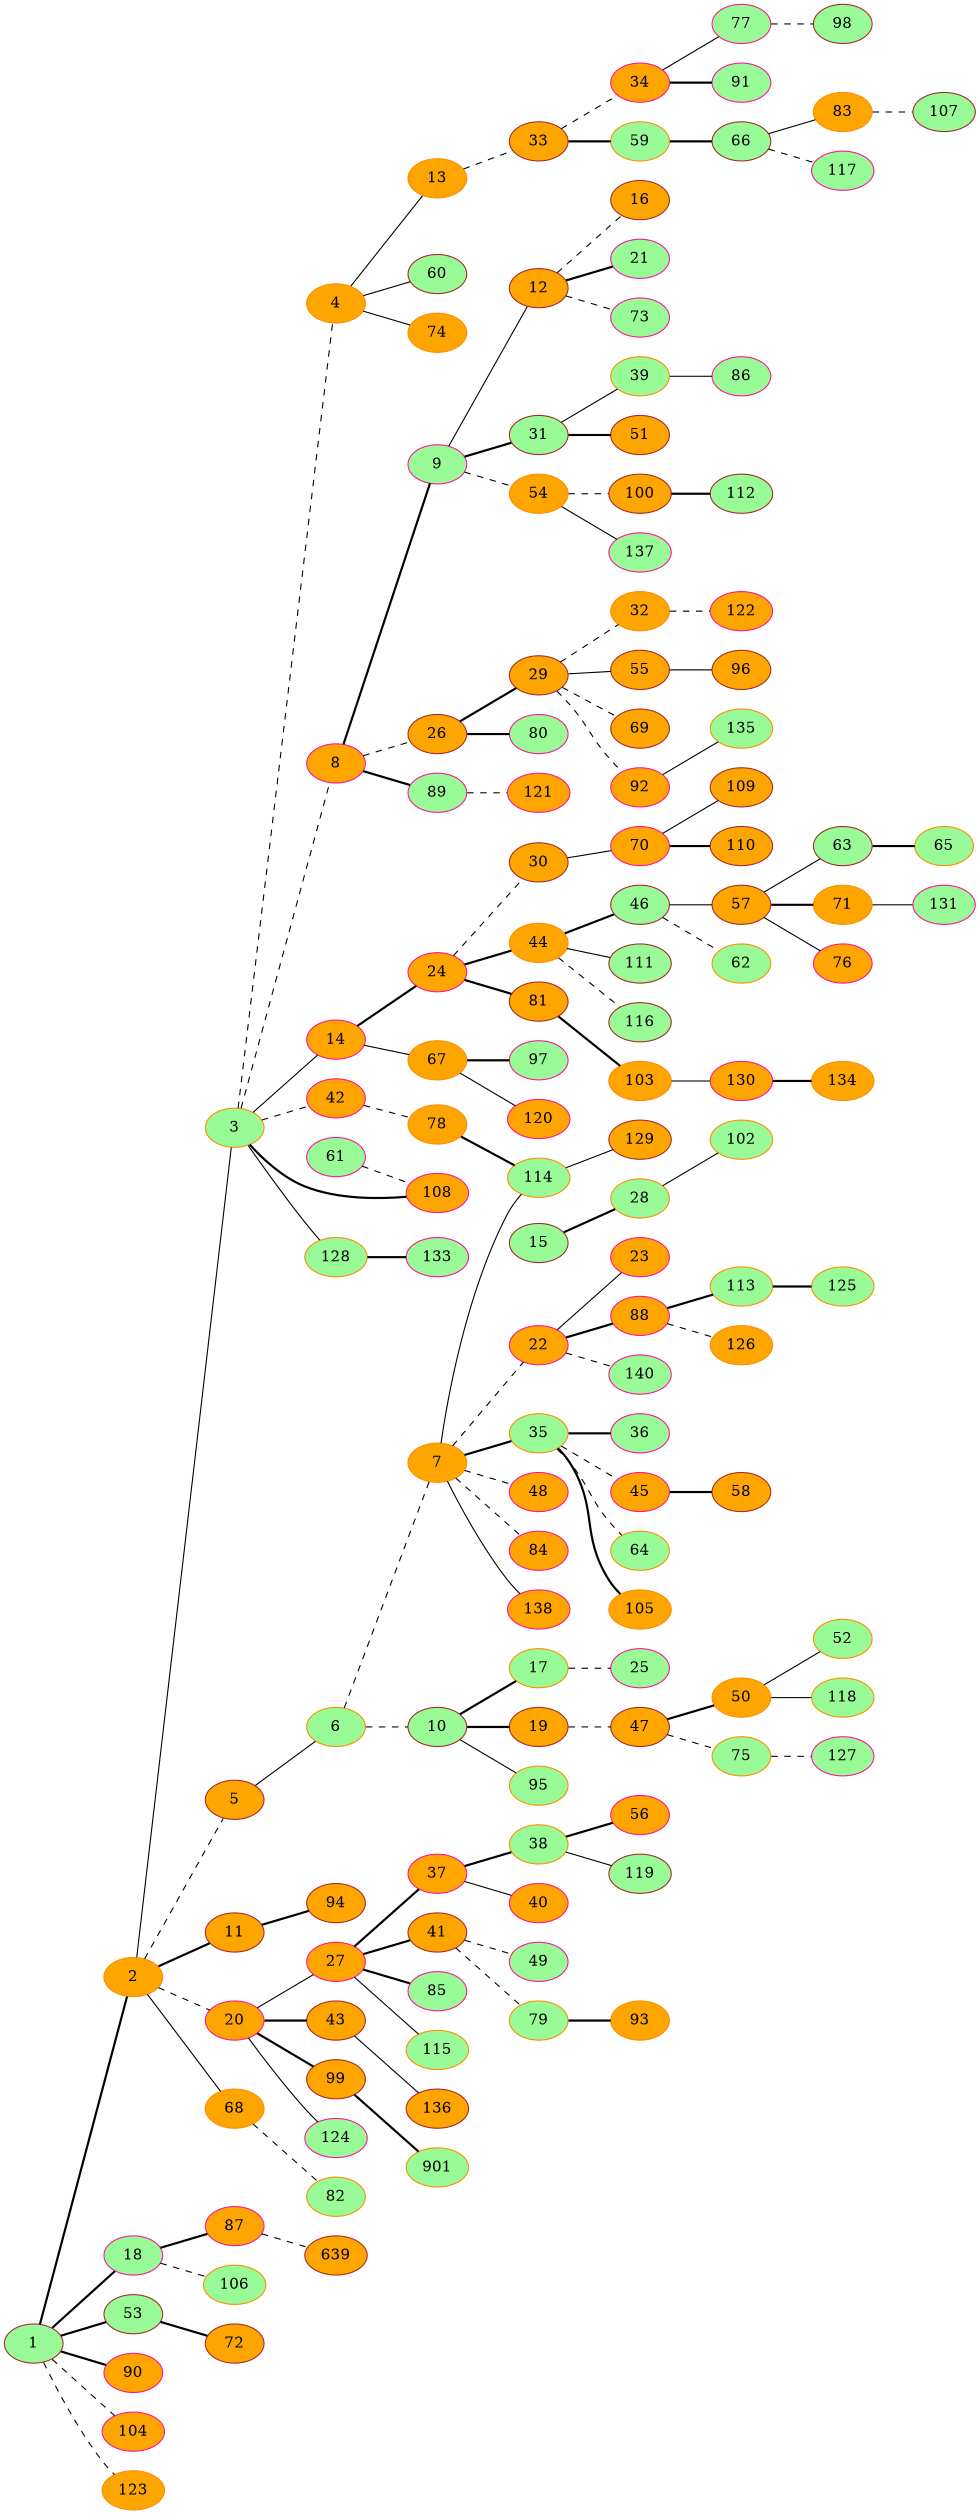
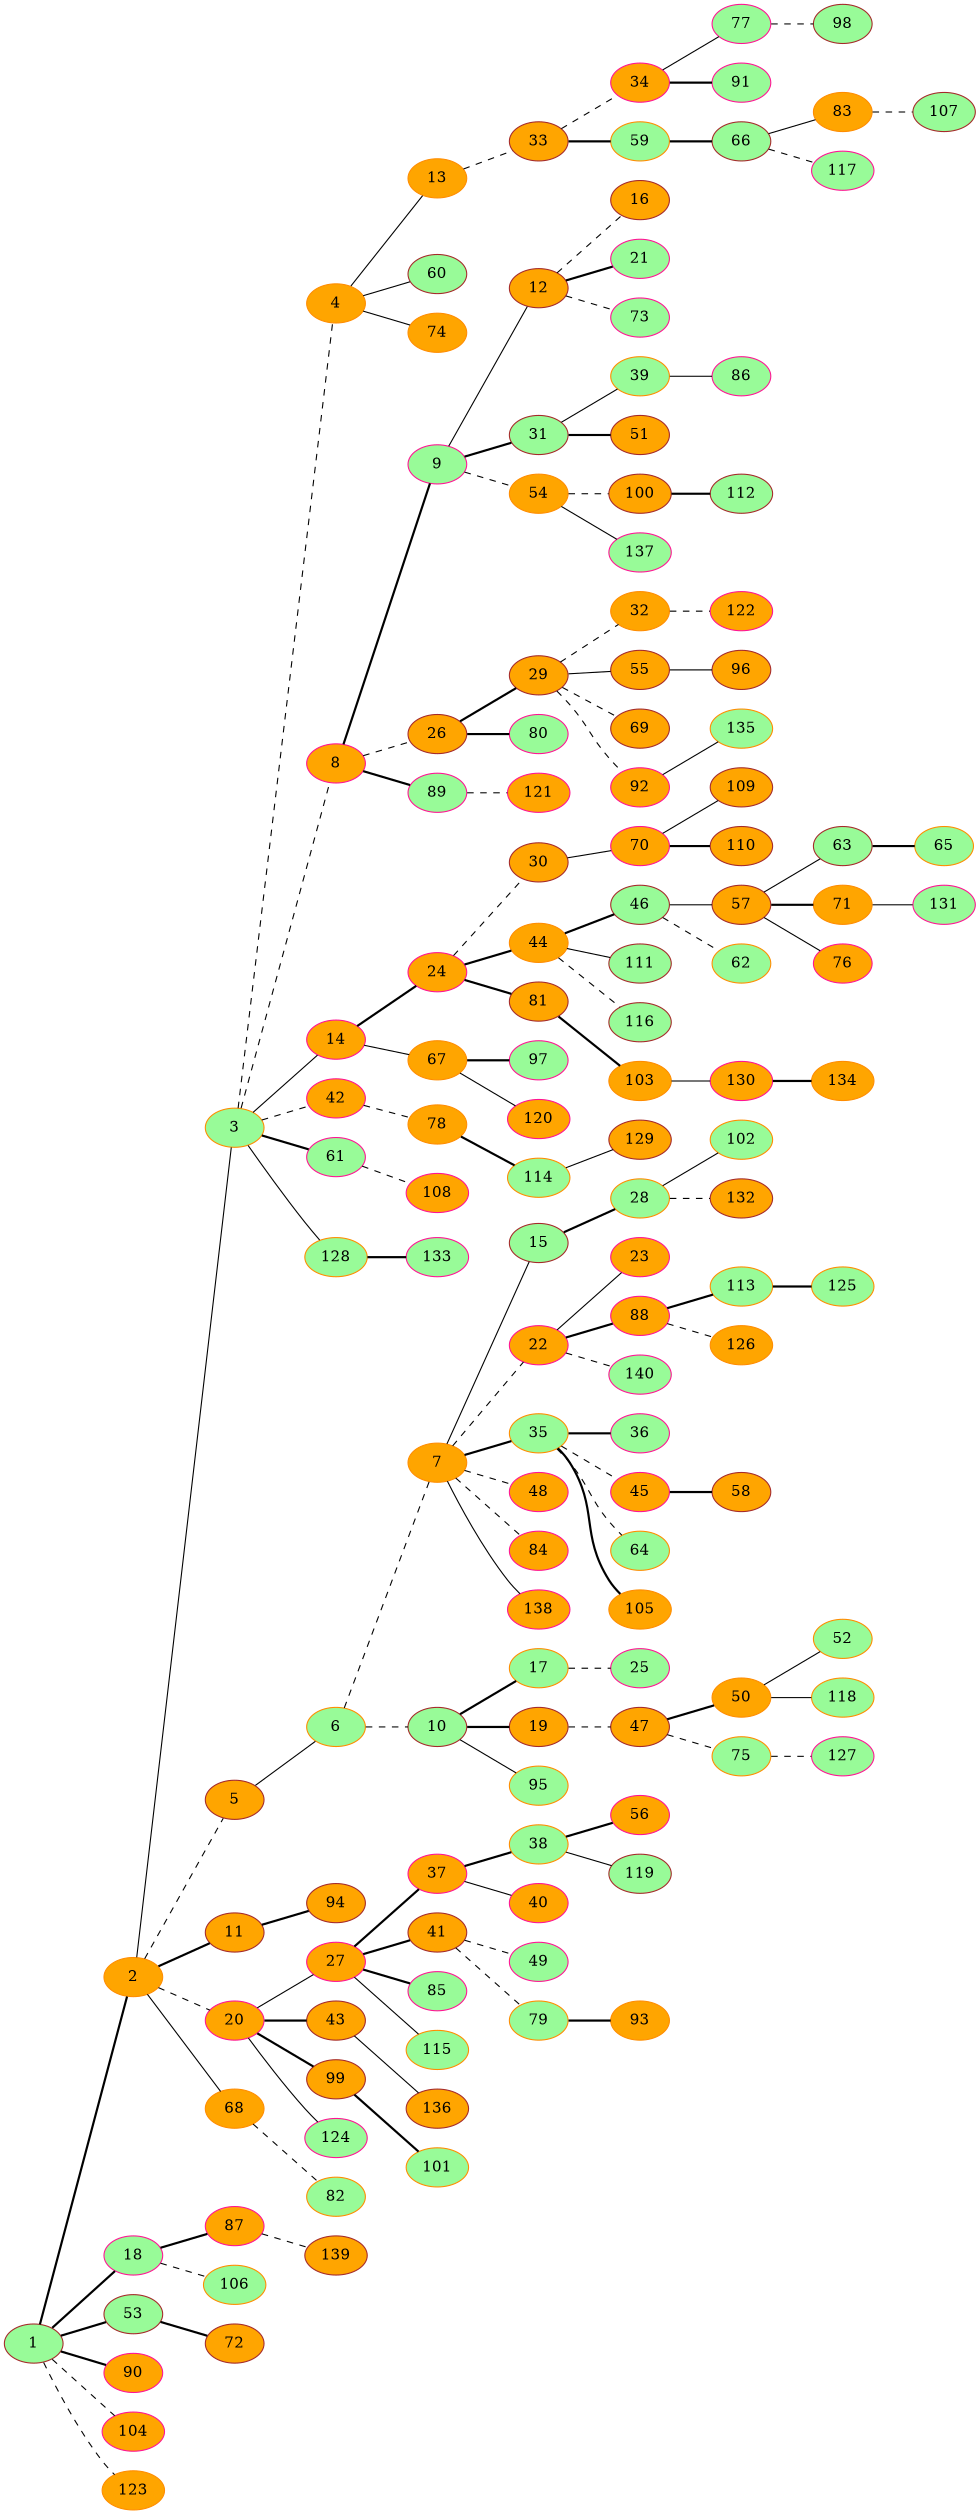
  graph {
    rankdir=LR
    node [color=deeppink fillcolor=orange style=filled]
    edge [style=bold]
    1 [color=brown fillcolor=palegreen]
    2 [color=darkorange]
    18 [fillcolor=palegreen]
    53 [color=brown fillcolor=palegreen]
    90
    104
    123 [color=darkorange]
    3 [color=darkorange fillcolor=palegreen]
    5 [color=brown]
    11 [color=brown]
    20
    68 [color=darkorange]
    87
    106 [color=darkorange fillcolor=palegreen]
    72 [color=brown]
    4 [color=darkorange]
    8
    14
    42
    61 [fillcolor=palegreen]
    128 [color=darkorange fillcolor=palegreen]
    6 [color=darkorange fillcolor=palegreen]
    94 [color=brown]
    27
    43 [color=brown]
    99 [color=brown]
    124 [fillcolor=palegreen]
    82 [color=darkorange fillcolor=palegreen]
    13 [color=darkorange]
    60 [color=brown fillcolor=palegreen]
    74 [color=darkorange]
    9 [fillcolor=palegreen]
    26 [color=brown]
    89 [fillcolor=palegreen]
    24
    67 [color=darkorange]
    78 [color=darkorange]
    108
    133 [fillcolor=palegreen]
    33 [color=brown]
    7 [color=darkorange]
    10 [color=brown fillcolor=palegreen]
    15 [color=brown fillcolor=palegreen]
    22
    35 [color=darkorange fillcolor=palegreen]
    48
    84
    138
    17 [color=darkorange fillcolor=palegreen]
    19 [color=brown]
    95 [color=darkorange fillcolor=palegreen]
    28 [color=darkorange fillcolor=palegreen]
    23
    88
    140 [fillcolor=palegreen]
    36 [fillcolor=palegreen]
    45
    64 [color=darkorange fillcolor=palegreen]
    105 [color=darkorange]
    12 [color=brown]
    31 [color=brown fillcolor=palegreen]
    54 [color=darkorange]
    29 [color=brown]
    80 [fillcolor=palegreen]
    121
    16 [color=brown]
    21 [fillcolor=palegreen]
    73 [fillcolor=palegreen]
    39 [color=darkorange fillcolor=palegreen]
    51 [color=brown]
    100 [color=brown]
    137 [fillcolor=palegreen]
    25 [fillcolor=palegreen]
    47 [color=brown]
    34
    59 [color=darkorange fillcolor=palegreen]
    30 [color=brown]
    44 [color=darkorange]
    81 [color=brown]
    97 [fillcolor=palegreen]
    120
    102 [color=darkorange fillcolor=palegreen]
-   139 [color=brown label=639]
+   132 [color=brown]
+   139 [color=brown]
    50 [color=darkorange]
    75 [color=darkorange fillcolor=palegreen]
    37
    41 [color=brown]
    85 [fillcolor=palegreen]
    115 [color=darkorange fillcolor=palegreen]
    136 [color=brown]
-   101 [color=darkorange fillcolor=palegreen label=901]
+   101 [color=darkorange fillcolor=palegreen]
    113 [color=darkorange fillcolor=palegreen]
    126 [color=darkorange]
    70
    46 [color=brown fillcolor=palegreen]
    111 [color=brown fillcolor=palegreen]
    116 [color=brown fillcolor=palegreen]
    103 [color=darkorange]
    32 [color=darkorange]
    55 [color=brown]
    69 [color=brown]
    92
    38 [color=darkorange fillcolor=palegreen]
    40
    49 [fillcolor=palegreen]
    79 [color=darkorange fillcolor=palegreen]
    122
    96 [color=brown]
    135 [color=darkorange fillcolor=palegreen]
    109 [color=brown]
    110 [color=brown]
    86 [fillcolor=palegreen]
    77 [fillcolor=palegreen]
    91 [fillcolor=palegreen]
    66 [color=brown fillcolor=palegreen]
    98 [color=brown fillcolor=palegreen]
    58 [color=brown]
    56
    119 [color=brown fillcolor=palegreen]
    93 [color=darkorange]
    114 [color=darkorange fillcolor=palegreen]
    57 [color=brown]
    62 [color=darkorange fillcolor=palegreen]
    63 [color=brown fillcolor=palegreen]
    71 [color=darkorange]
    76
    52 [color=darkorange fillcolor=palegreen]
    118 [color=darkorange fillcolor=palegreen]
    127 [fillcolor=palegreen]
    112 [color=brown fillcolor=palegreen]
    65 [color=darkorange fillcolor=palegreen]
    131 [fillcolor=palegreen]
    83 [color=darkorange]
    117 [fillcolor=palegreen]
    107 [color=brown fillcolor=palegreen]
    129 [color=brown]
    130
    125 [color=darkorange fillcolor=palegreen]
    134 [color=darkorange]
    1 -- 2
    1 -- 18
    1 -- 53
    1 -- 90
    1 -- 104 [style=dashed]
    1 -- 123 [style=dashed]
    2 -- 3 [style=solid]
    2 -- 5 [style=dashed]
    2 -- 11
    2 -- 20 [style=dashed]
    2 -- 68 [style=solid]
    18 -- 87
    18 -- 106 [style=dashed]
    53 -- 72
    3 -- 4 [style=dashed]
    3 -- 8 [style=dashed]
    3 -- 14 [style=solid]
    3 -- 42 [style=dashed]
-   3 -- 108
+   3 -- 61
    3 -- 128 [style=solid]
    5 -- 6 [style=solid]
    11 -- 94
    20 -- 27 [style=solid]
    20 -- 43
    20 -- 99
    20 -- 124 [style=solid]
    68 -- 82 [style=dashed]
    87 -- 139 [style=dashed]
    4 -- 13 [style=solid]
    4 -- 60 [style=solid]
    4 -- 74 [style=solid]
    8 -- 9
    8 -- 26 [style=dashed]
    8 -- 89
    14 -- 24
    14 -- 67 [style=solid]
    42 -- 78 [style=dashed]
    61 -- 108 [style=dashed]
    128 -- 133
    6 -- 7 [style=dashed]
    6 -- 10 [style=dashed]
    27 -- 37
    27 -- 41
    27 -- 85
    27 -- 115 [style=solid]
    43 -- 136 [style=solid]
    99 -- 101
    13 -- 33 [style=dashed]
    9 -- 12 [style=solid]
    9 -- 31
    9 -- 54 [style=dashed]
    26 -- 29
    26 -- 80
    89 -- 121 [style=dashed]
    24 -- 30 [style=dashed]
    24 -- 44
    24 -- 81
    67 -- 97
    67 -- 120 [style=solid]
    78 -- 114
    33 -- 34 [style=dashed]
    33 -- 59
-   7 -- 114 [style=solid]
+   7 -- 15 [style=solid]
    7 -- 22 [style=dashed]
    7 -- 35
    7 -- 48 [style=dashed]
    7 -- 84 [style=dashed]
    7 -- 138 [style=solid]
    10 -- 17
    10 -- 19
    10 -- 95 [style=solid]
    15 -- 28
    22 -- 23 [style=solid]
    22 -- 88
    22 -- 140 [style=dashed]
    35 -- 36
    35 -- 45 [style=dashed]
    35 -- 64 [style=dashed]
    35 -- 105
    17 -- 25 [style=dashed]
    19 -- 47 [style=dashed]
    28 -- 102 [style=solid]
+   28 -- 132 [style=dashed]
    88 -- 113
    88 -- 126 [style=dashed]
    45 -- 58
    12 -- 16 [style=dashed]
    12 -- 21
    12 -- 73 [style=dashed]
    31 -- 39 [style=solid]
    31 -- 51
    54 -- 100 [style=dashed]
    54 -- 137 [style=solid]
    29 -- 32 [style=dashed]
    29 -- 55 [style=solid]
    29 -- 69 [style=dashed]
    29 -- 92 [style=dashed]
    39 -- 86 [style=solid]
    100 -- 112
    47 -- 50
    47 -- 75 [style=dashed]
    34 -- 77 [style=solid]
    34 -- 91
    59 -- 66
    30 -- 70 [style=solid]
    44 -- 46
    44 -- 111 [style=solid]
    44 -- 116 [style=dashed]
    81 -- 103
    50 -- 52 [style=solid]
    50 -- 118 [style=solid]
    75 -- 127 [style=dashed]
    37 -- 38
    37 -- 40 [style=solid]
    41 -- 49 [style=dashed]
    41 -- 79 [style=dashed]
    113 -- 125
    70 -- 109 [style=solid]
    70 -- 110
    46 -- 57 [style=solid]
    46 -- 62 [style=dashed]
    103 -- 130 [style=solid]
    32 -- 122 [style=dashed]
    55 -- 96 [style=solid]
    92 -- 135 [style=solid]
    38 -- 56
    38 -- 119 [style=solid]
    79 -- 93
    77 -- 98 [style=dashed]
    66 -- 83 [style=solid]
    66 -- 117 [style=dashed]
    114 -- 129 [style=solid]
    57 -- 63 [style=solid]
    57 -- 71
    57 -- 76 [style=solid]
    63 -- 65
    71 -- 131 [style=solid]
    83 -- 107 [style=dashed]
    130 -- 134
  }
